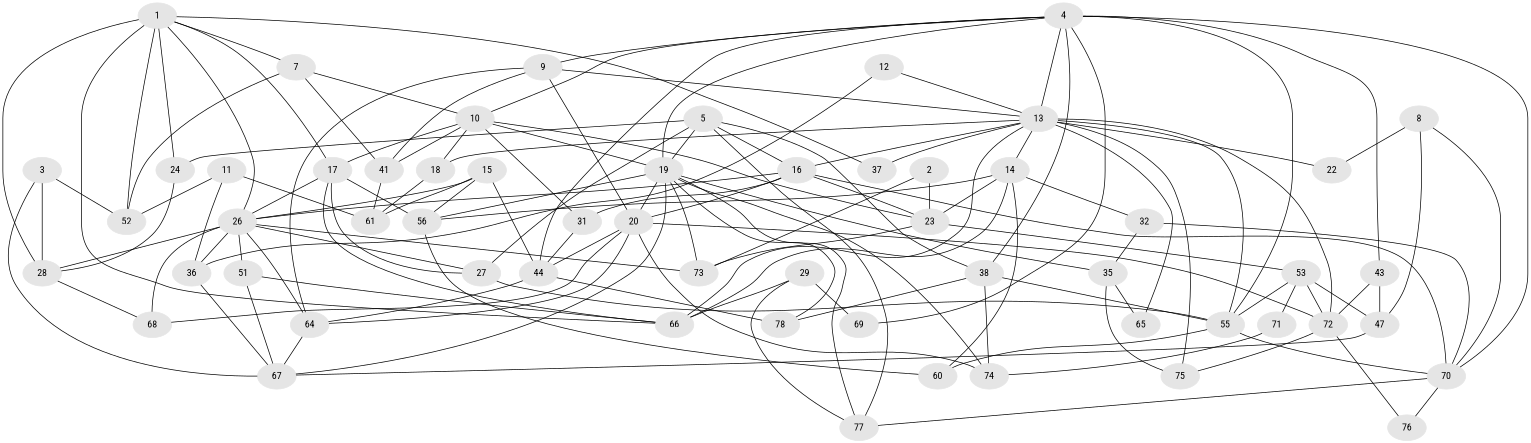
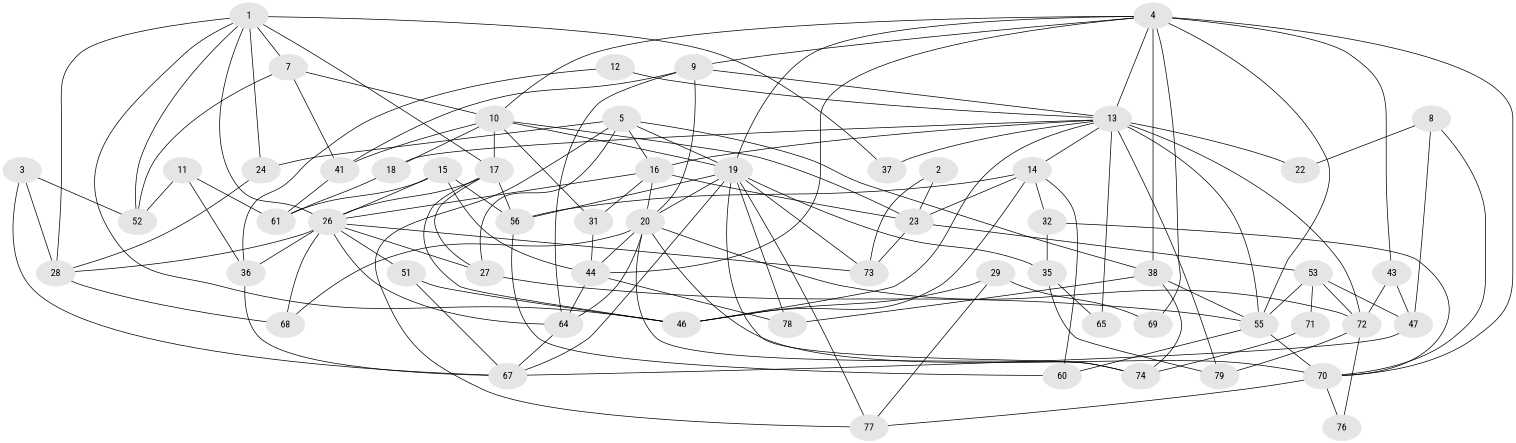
  graph {
    fontname="Roboto Condensed"
    node [color=gray90 fontname="Roboto Condensed" style=filled]
    edge [fontname="Roboto Condensed"]
    1 [super="+6"]
    7
    17
    24
    26 [super="+54+59+48+49"]
    28
    37
    52
-   66
+   66 [label=46]
    10 [super="+21"]
    41 [super="+62"]
    27 [super="+63"]
    56
    73
    64
    36 [super="+46"]
    68
    51
    2
    23
    n21 [label=53]
    3
    67
    4 [super="+53+50"]
    9 [super="+79"]
    13 [super="+82+83+25"]
    19 [super="+58+81"]
    38 [super="+42"]
    43
    44 [super="+45"]
    55
    69
    70
    20 [super="+39+57"]
    18
    31
    16
    22
    14
    65
    72
-   75
+   75 [label=79]
    77
    35
    74
    78
    47
    60
    76
    5 [super="+34"]
    61
    8
    11
    12
    32
    15
    71
    29
    1 -- 7
    1 -- 17
    1 -- 24 [weight=2]
    1 -- 26
    1 -- 28
    1 -- 37
    1 -- 52
    1 -- 66
    7 -- 52
    7 -- 10
    7 -- 41
    17 -- 26
    17 -- 66
    17 -- 27
    17 -- 56
    24 -- 28
    26 -- 28
    26 -- 27
    26 -- 73
    26 -- 64
    26 -- 36 [weight=2]
    26 -- 68
    26 -- 51
    28 -- 68
    10 -- 17
    10 -- 41
    10 -- 23
    10 -- 19
    10 -- 18
    10 -- 31
    41 -- 61
    27 -- 55
    56 -- 60
    64 -- 67
    36 -- 67
    51 -- 66
    51 -- 67
    2 -- 73
    2 -- 23
    23 -- 73
    23 -- n21
    n21 -- 55
    n21 -- 72
    n21 -- 47
    n21 -- 71
    3 -- 28
    3 -- 52
    3 -- 67
    4 -- 10
    4 -- 9
    4 -- 13
    4 -- 19
    4 -- 38
    4 -- 43
    4 -- 44
    4 -- 55
    4 -- 69
    4 -- 70
    9 -- 41
    9 -- 64
    9 -- 13
    9 -- 20
    13 -- 37
    13 -- 66
    13 -- 55
    13 -- 18
    13 -- 16
    13 -- 22 [weight=2]
    13 -- 14
    13 -- 65 [weight=2]
    13 -- 72
    13 -- 75
    19 -- 56
    19 -- 73
    19 -- 67
    19 -- 20
    19 -- 77
    19 -- 35
    19 -- 74
    19 -- 78
    38 -- 55
    38 -- 74
    38 -- 78
    43 -- 72
    43 -- 47
    44 -- 64
    44 -- 78
    55 -- 70
    55 -- 60
    70 -- 77
    70 -- 76
    20 -- 64
    20 -- 68
    20 -- 44
-   16 -- 70
+   20 -- 70
    20 -- 72
    20 -- 74
    18 -- 61
    31 -- 44
    16 -- 26
    16 -- 23
    16 -- 20
    16 -- 31
    14 -- 66
    14 -- 56
    14 -- 23
    14 -- 60
    14 -- 32
    72 -- 75
    72 -- 76
    35 -- 65
    35 -- 75
    47 -- 67
    5 -- 24
    5 -- 27
    5 -- 19
    5 -- 38
    5 -- 16
    5 -- 77
    8 -- 70
    8 -- 22
    8 -- 47
    11 -- 52
    11 -- 36
    11 -- 61
    12 -- 36
    12 -- 13
    32 -- 70
    32 -- 35
    15 -- 26
    15 -- 56
    15 -- 44
    15 -- 61
    71 -- 74
    29 -- 66
    29 -- 69
    29 -- 77
  }
